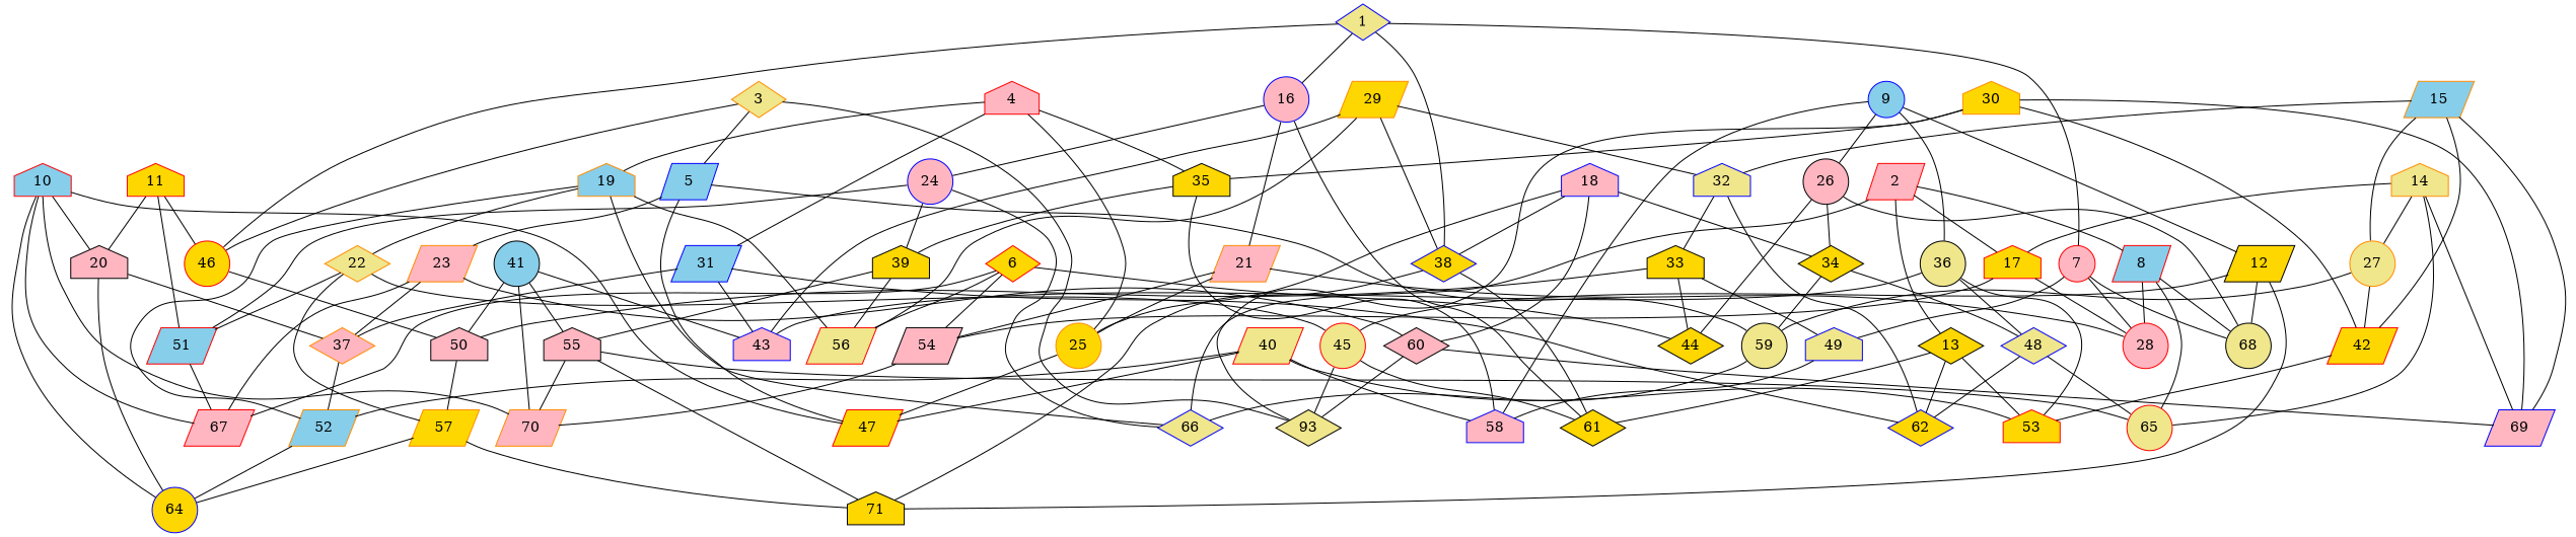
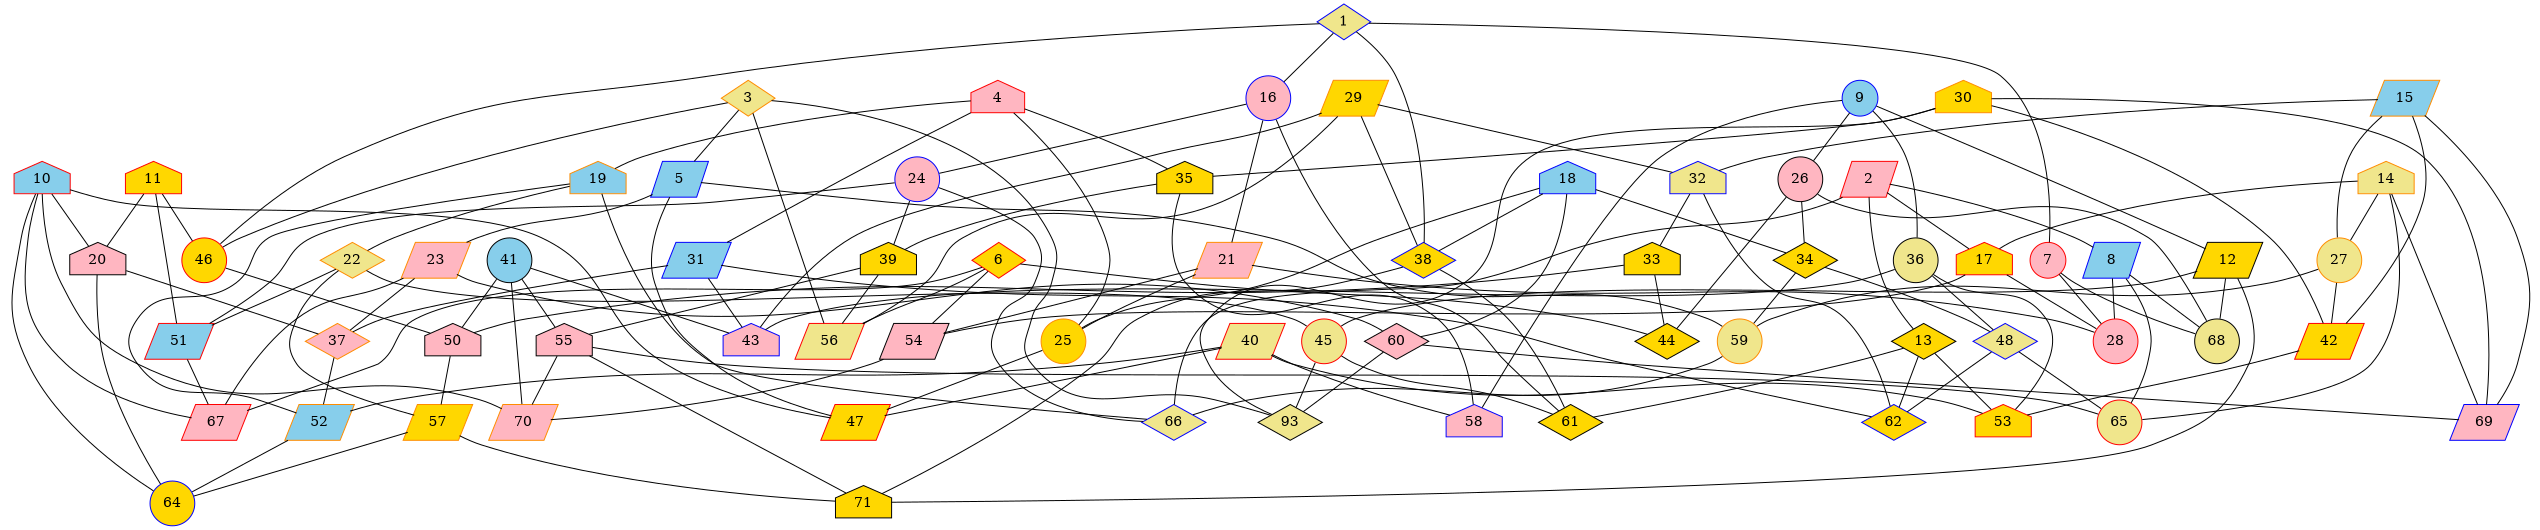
  graph {
    node [color=red fillcolor=gold shape=house style=filled]
    1 [color=blue fillcolor=khaki shape=diamond]
    7 [fillcolor=lightpink shape=circle]
    16 [color=blue fillcolor=lightpink shape=circle]
    38 [color=blue shape=diamond]
    46 [shape=circle]
    28 [fillcolor=lightpink shape=circle]
-   49 [color=blue fillcolor=khaki]
    68 [color=black fillcolor=khaki shape=circle]
    61 [color=black shape=diamond]
    21 [color=darkorange fillcolor=lightpink shape=parallelogram]
    24 [color=blue fillcolor=lightpink shape=circle]
    71 [color=black]
    50 [color=black fillcolor=lightpink]
    2 [fillcolor=lightpink shape=parallelogram]
-   8 [fillcolor=skyblue shape=parallelogram]
+   8 [color=blue fillcolor=skyblue shape=parallelogram]
    13 [color=black shape=diamond]
    17
    66 [color=blue fillcolor=khaki shape=diamond]
    65 [fillcolor=khaki shape=circle]
    53
    62 [color=blue shape=diamond]
    54 [color=black fillcolor=lightpink shape=parallelogram]
    3 [color=darkorange fillcolor=khaki shape=diamond]
    5 [color=blue fillcolor=skyblue shape=parallelogram]
    56 [fillcolor=khaki shape=parallelogram]
    n26 [color=black fillcolor=khaki label=93 shape=diamond]
    23 [color=darkorange fillcolor=lightpink shape=parallelogram]
    47 [shape=parallelogram]
-   59 [color=black fillcolor=khaki shape=circle]
+   59 [color=darkorange fillcolor=khaki shape=circle]
    4 [fillcolor=lightpink]
    19 [color=darkorange fillcolor=skyblue]
    25 [color=darkorange shape=circle]
    31 [color=blue fillcolor=skyblue shape=parallelogram]
    35 [color=black]
    22 [color=darkorange fillcolor=khaki shape=diamond]
    52 [color=darkorange fillcolor=skyblue shape=parallelogram]
    37 [color=darkorange fillcolor=lightpink shape=diamond]
    43 [color=blue fillcolor=lightpink]
    58 [color=blue fillcolor=lightpink]
    39 [color=black]
    67 [fillcolor=lightpink shape=parallelogram]
    60 [color=black fillcolor=lightpink shape=diamond]
    6 [shape=diamond]
    44 [color=black shape=diamond]
    70 [color=darkorange fillcolor=lightpink shape=parallelogram]
    9 [color=blue fillcolor=skyblue shape=circle]
    12 [color=black shape=parallelogram]
    26 [color=black fillcolor=lightpink shape=circle]
    36 [color=black fillcolor=khaki shape=circle]
    45 [fillcolor=khaki shape=circle]
    34 [color=black shape=diamond]
    48 [color=blue fillcolor=khaki shape=diamond]
    10 [fillcolor=skyblue]
    20 [color=black fillcolor=lightpink]
    64 [color=blue shape=circle]
    11
    51 [fillcolor=skyblue shape=parallelogram]
    14 [color=darkorange fillcolor=khaki]
    27 [color=darkorange fillcolor=khaki shape=circle]
    69 [color=blue fillcolor=lightpink shape=parallelogram]
    42 [shape=parallelogram]
    15 [color=darkorange fillcolor=skyblue shape=parallelogram]
    32 [color=blue fillcolor=khaki]
    33 [color=black]
-   18 [color=blue fillcolor=lightpink]
+   18 [color=blue fillcolor=skyblue]
    57 [color=darkorange shape=parallelogram]
    55 [color=black fillcolor=lightpink]
    29 [color=darkorange shape=parallelogram]
    30 [color=darkorange]
    40 [fillcolor=khaki shape=parallelogram]
    41 [color=black fillcolor=skyblue shape=circle]
    1 -- 7
    1 -- 16
    1 -- 38
    1 -- 46
    7 -- 28
-   7 -- 49
    7 -- 68
    16 -- 61
    16 -- 21
    16 -- 24
    38 -- 61
    38 -- 71
    46 -- 50
-   49 -- 58
    21 -- 28
    21 -- 54
    21 -- 25
    24 -- 66
    24 -- 39
    24 -- 51
    50 -- 57
    2 -- 8
    2 -- 13
    2 -- 17
    2 -- 66
    8 -- 28
    8 -- 68
    8 -- 65
    13 -- 61
    13 -- 53
    13 -- 62
    17 -- 28
    17 -- 54
    54 -- 70
    3 -- 46
    3 -- 5
-   19 -- 56
+   3 -- 56
    3 -- n26
    5 -- 23
    5 -- 47
    5 -- 59
    23 -- 37
    23 -- 67
    23 -- 60
    59 -- 66
    4 -- 19
    4 -- 25
    4 -- 31
    4 -- 35
    19 -- 66
    19 -- 22
    19 -- 52
    25 -- 47
    31 -- 62
    31 -- 37
    31 -- 43
    35 -- 58
    35 -- 39
    22 -- 45
    22 -- 51
    22 -- 57
    52 -- 64
    37 -- 52
    39 -- 56
    39 -- 55
    60 -- n26
    60 -- 69
    6 -- 54
    6 -- 56
    6 -- 67
    6 -- 44
    9 -- 58
    9 -- 12
    9 -- 26
    9 -- 36
    12 -- 68
    12 -- 71
    12 -- 45
    26 -- 68
    26 -- 44
    26 -- 34
    36 -- 53
    36 -- 43
    36 -- 48
    45 -- 61
    45 -- n26
    34 -- 59
    34 -- 48
    48 -- 65
    48 -- 62
    10 -- 47
    10 -- 67
    10 -- 70
    10 -- 20
    10 -- 64
    20 -- 37
    20 -- 64
    11 -- 46
    11 -- 20
    11 -- 51
    51 -- 67
    14 -- 17
    14 -- 65
    14 -- 27
    14 -- 69
    27 -- 59
    27 -- 42
    42 -- 53
    15 -- 27
    15 -- 69
    15 -- 42
    15 -- 32
    32 -- 62
    32 -- 33
-   33 -- 49
    33 -- 50
    33 -- 44
    18 -- 38
    18 -- 25
    18 -- 60
    18 -- 34
    57 -- 71
    57 -- 64
    55 -- 71
    55 -- 65
    55 -- 70
    29 -- 38
    29 -- 56
    29 -- 43
    29 -- 32
    30 -- n26
    30 -- 35
    30 -- 69
    30 -- 42
    40 -- 53
    40 -- 47
    40 -- 52
    40 -- 58
    41 -- 50
    41 -- 43
    41 -- 70
    41 -- 55
  }
